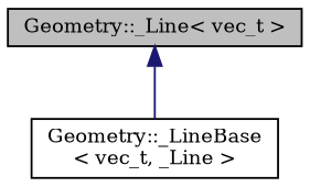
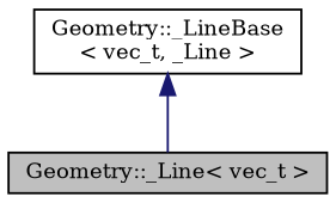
  digraph {
    fontname="DejaVu Serif"
    node [color=black fontname="DejaVu Serif" fontsize=10 shape=record style=filled]
    n1 [fillcolor=grey75 fontcolor=black height=0.2 label="Geometry::_Line\< vec_t \>" width=0.4]
    n2 [fillcolor=white height=0.2 label="Geometry::_LineBase\l\< vec_t, _Line \>" width=0.4]
-   n1 -> n2 [color=midnightblue dir=back fontname="DejaVu Serif" fontsize=10 labelfontname=Helvetica labelfontsize=10 style=solid]
+   n2 -> n1 [color=midnightblue dir=back fontname="DejaVu Serif" fontsize=10 labelfontname=Helvetica labelfontsize=10 style=solid]
  }
